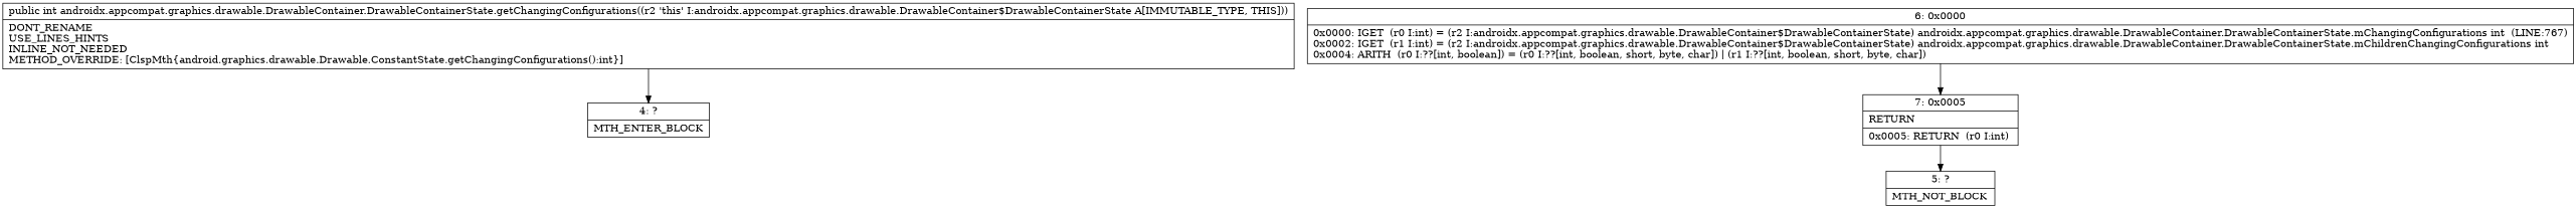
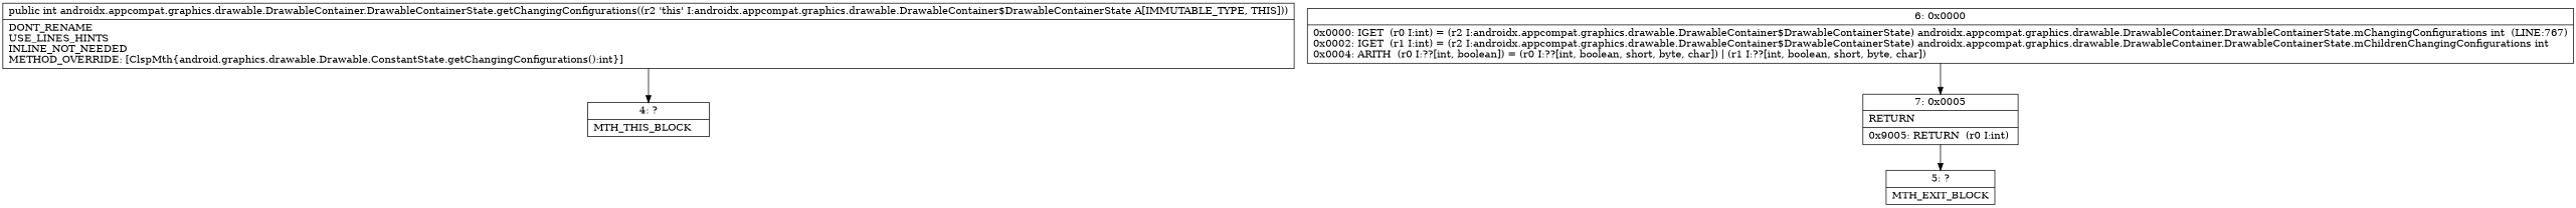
  digraph {
    node [shape=record]
-   n1 [label="{4\:\ ?|MTH_ENTER_BLOCK\l}"]
+   n1 [label="{4\:\ ?|MTH_THIS_BLOCK\l}"]
    n2 [label="{6\:\ 0x0000|0x0000: IGET  (r0 I:int) = (r2 I:androidx.appcompat.graphics.drawable.DrawableContainer$DrawableContainerState) androidx.appcompat.graphics.drawable.DrawableContainer.DrawableContainerState.mChangingConfigurations int  (LINE:767)\l0x0002: IGET  (r1 I:int) = (r2 I:androidx.appcompat.graphics.drawable.DrawableContainer$DrawableContainerState) androidx.appcompat.graphics.drawable.DrawableContainer.DrawableContainerState.mChildrenChangingConfigurations int \l0x0004: ARITH  (r0 I:??[int, boolean]) = (r0 I:??[int, boolean, short, byte, char]) \| (r1 I:??[int, boolean, short, byte, char]) \l}"]
-   n3 [label="{7\:\ 0x0005|RETURN\l|0x0005: RETURN  (r0 I:int) \l}"]
-   n4 [label="{5\:\ ?|MTH_NOT_BLOCK\l}"]
+   n3 [label="{7\:\ 0x0005|RETURN\l|0x9005: RETURN  (r0 I:int) \l}"]
+   n4 [label="{5\:\ ?|MTH_EXIT_BLOCK\l}"]
    n5 [label="{public int androidx.appcompat.graphics.drawable.DrawableContainer.DrawableContainerState.getChangingConfigurations((r2 'this' I:androidx.appcompat.graphics.drawable.DrawableContainer$DrawableContainerState A[IMMUTABLE_TYPE, THIS]))  | DONT_RENAME\lUSE_LINES_HINTS\lINLINE_NOT_NEEDED\lMETHOD_OVERRIDE: [ClspMth\{android.graphics.drawable.Drawable.ConstantState.getChangingConfigurations():int\}]\l}"]
    n2 -> n3
    n3 -> n4
    n5 -> n1
  }
